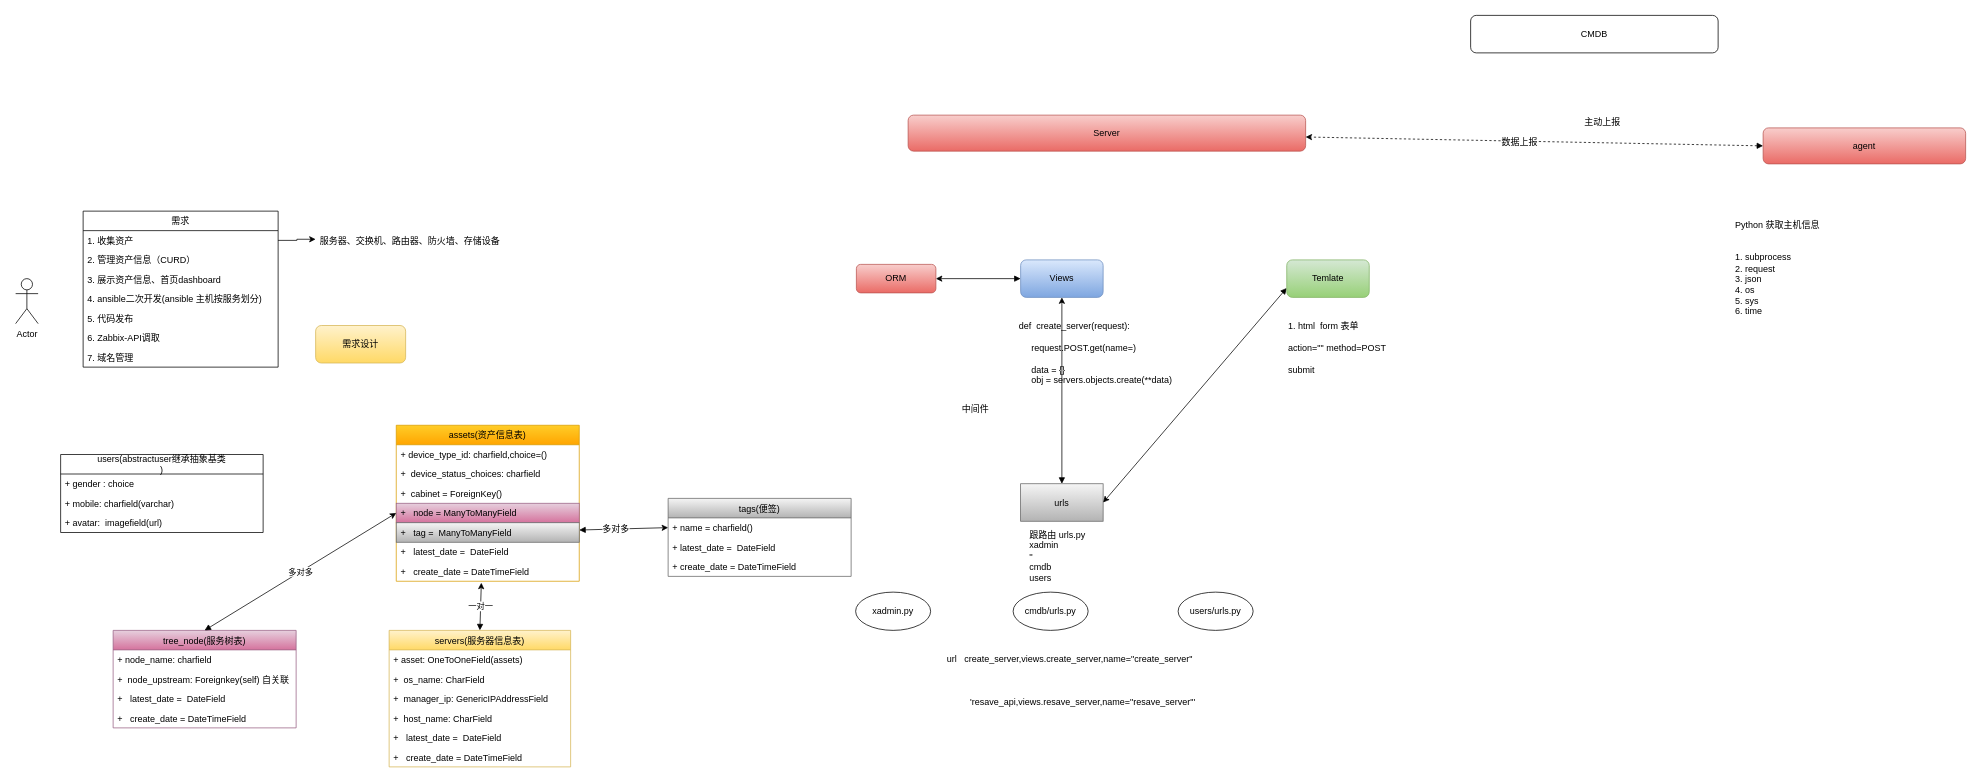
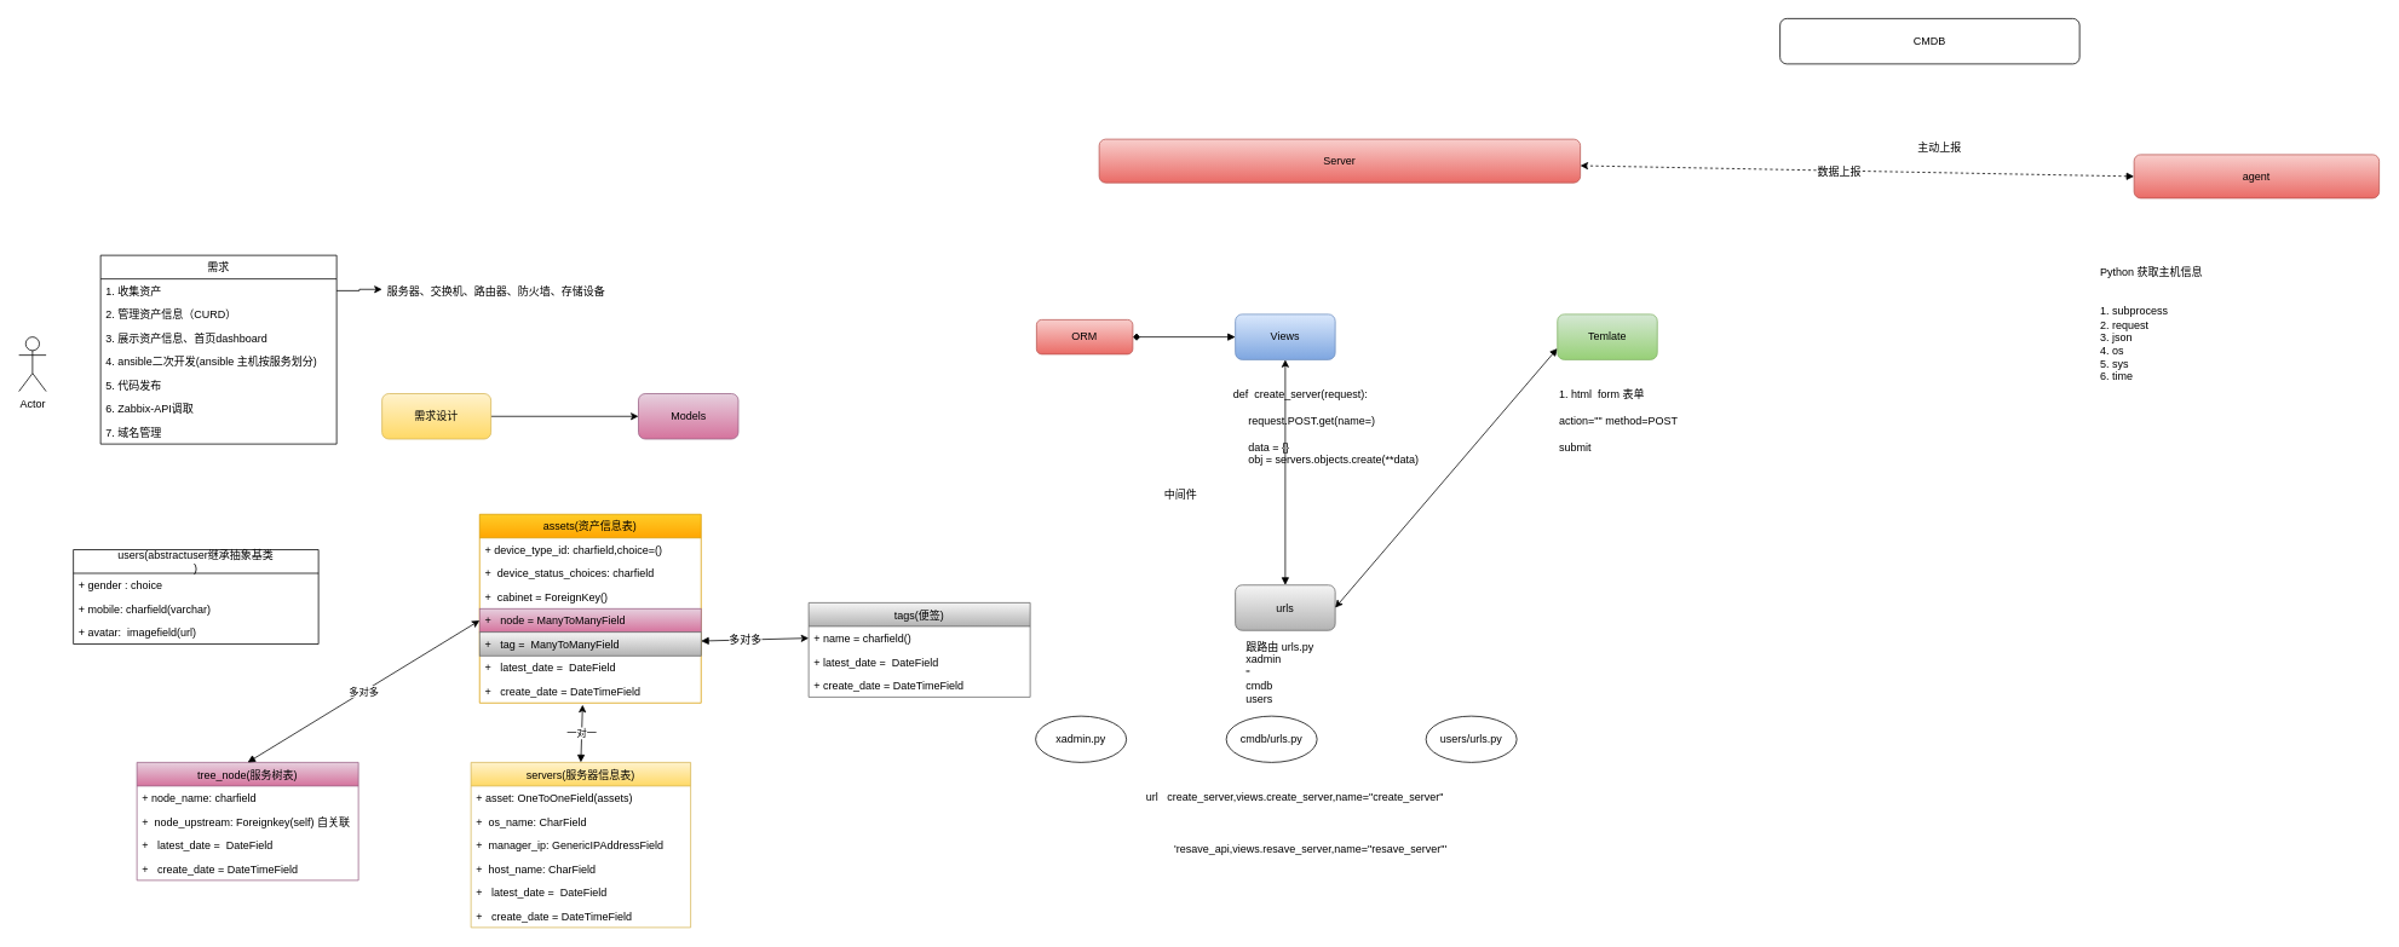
  <mxCell id="0" />
  <mxCell id="1" parent="0" />
  <mxCell id="2" value="CMDB" style="rounded=1;whiteSpace=wrap;html=1;" parent="1" vertex="1"><mxGeometry x="1960" y="20" width="330" height="50" as="geometry" /></mxCell>
  <mxCell id="3" value="Server" style="rounded=1;whiteSpace=wrap;html=1;gradientColor=#ea6b66;fillColor=#f8cecc;strokeColor=#b85450;" parent="1" vertex="1"><mxGeometry x="1210" y="153" width="530" height="48" as="geometry" /></mxCell>
+ <mxCell id="4" value="Models" style="rounded=1;whiteSpace=wrap;html=1;gradientColor=#d5739d;fillColor=#e6d0de;strokeColor=#996185;" parent="1" vertex="1"><mxGeometry x="702.5" y="433.5" width="110" height="50" as="geometry" /></mxCell>
+ <mxCell id="5" style="edgeStyle=orthogonalEdgeStyle;rounded=0;orthogonalLoop=1;jettySize=auto;html=1;exitX=1;exitY=0.5;exitDx=0;exitDy=0;entryX=0;entryY=0.5;entryDx=0;entryDy=0;" parent="1" source="6" target="4" edge="1"><mxGeometry relative="1" as="geometry" /></mxCell>
  <mxCell id="6" value="需求设计" style="rounded=1;whiteSpace=wrap;html=1;gradientColor=#ffd966;fillColor=#fff2cc;strokeColor=#d6b656;" parent="1" vertex="1"><mxGeometry x="420" y="433.5" width="120" height="50" as="geometry" /></mxCell>
  <mxCell id="7" style="edgeStyle=none;rounded=0;orthogonalLoop=1;jettySize=auto;html=1;exitX=0.5;exitY=0;exitDx=0;exitDy=0;startArrow=block;" edge="1" parent="1" source="8" target="10"><mxGeometry relative="1" as="geometry" /></mxCell>
- <mxCell id="8" value="urls" style="whiteSpace=wrap;html=1;gradientColor=#b3b3b3;fillColor=#f5f5f5;strokeColor=#666666;rounded=0;" parent="1" vertex="1"><mxGeometry x="1360" y="644.5" width="110" height="50" as="geometry" /></mxCell>
- <mxCell id="9" style="edgeStyle=none;rounded=0;orthogonalLoop=1;jettySize=auto;html=1;exitX=0;exitY=0.5;exitDx=0;exitDy=0;entryX=1;entryY=0.5;entryDx=0;entryDy=0;startArrow=block;" edge="1" parent="1" source="10" target="63"><mxGeometry relative="1" as="geometry" /></mxCell>
+ <mxCell id="8" value="urls" style="rounded=1;whiteSpace=wrap;html=1;gradientColor=#b3b3b3;fillColor=#f5f5f5;strokeColor=#666666;" parent="1" vertex="1"><mxGeometry x="1360" y="644.5" width="110" height="50" as="geometry" /></mxCell>
+ <mxCell id="9" style="edgeStyle=none;rounded=0;orthogonalLoop=1;jettySize=auto;html=1;exitX=0;exitY=0.5;exitDx=0;exitDy=0;entryX=1;entryY=0.5;entryDx=0;entryDy=0;startArrow=block;endArrow=diamond;" edge="1" parent="1" source="10" target="63"><mxGeometry relative="1" as="geometry" /></mxCell>
  <mxCell id="10" value="Views" style="rounded=1;whiteSpace=wrap;html=1;gradientColor=#7ea6e0;fillColor=#dae8fc;strokeColor=#6c8ebf;" parent="1" vertex="1"><mxGeometry x="1360" y="346" width="110" height="50" as="geometry" /></mxCell>
  <mxCell id="11" style="edgeStyle=none;rounded=0;orthogonalLoop=1;jettySize=auto;html=1;exitX=0;exitY=0.75;exitDx=0;exitDy=0;entryX=1;entryY=0.5;entryDx=0;entryDy=0;startArrow=block;" edge="1" parent="1" source="12" target="8"><mxGeometry relative="1" as="geometry" /></mxCell>
  <mxCell id="12" value="Temlate" style="rounded=1;whiteSpace=wrap;html=1;gradientColor=#97d077;fillColor=#d5e8d4;strokeColor=#82b366;" parent="1" vertex="1"><mxGeometry x="1714.833" y="346" width="110" height="50" as="geometry" /></mxCell>
  <mxCell id="13" value="users(abstractuser继承抽象基类&#10;)" style="swimlane;fontStyle=0;childLayout=stackLayout;horizontal=1;startSize=26;fillColor=none;horizontalStack=0;resizeParent=1;resizeParentMax=0;resizeLast=0;collapsible=1;marginBottom=0;" vertex="1" parent="1"><mxGeometry x="80" y="605.5" width="270" height="104" as="geometry" /></mxCell>
  <mxCell id="14" value="+ gender : choice" style="text;strokeColor=none;fillColor=none;align=left;verticalAlign=top;spacingLeft=4;spacingRight=4;overflow=hidden;rotatable=0;points=[[0,0.5],[1,0.5]];portConstraint=eastwest;" vertex="1" parent="13"><mxGeometry y="26" width="270" height="26" as="geometry" /></mxCell>
  <mxCell id="15" value="+ mobile: charfield(varchar)" style="text;strokeColor=none;fillColor=none;align=left;verticalAlign=top;spacingLeft=4;spacingRight=4;overflow=hidden;rotatable=0;points=[[0,0.5],[1,0.5]];portConstraint=eastwest;" vertex="1" parent="13"><mxGeometry y="52" width="270" height="26" as="geometry" /></mxCell>
  <mxCell id="16" value="+ avatar:  imagefield(url)" style="text;strokeColor=none;fillColor=none;align=left;verticalAlign=top;spacingLeft=4;spacingRight=4;overflow=hidden;rotatable=0;points=[[0,0.5],[1,0.5]];portConstraint=eastwest;" vertex="1" parent="13"><mxGeometry y="78" width="270" height="26" as="geometry" /></mxCell>
  <mxCell id="17" value="Actor" style="shape=umlActor;verticalLabelPosition=bottom;labelBackgroundColor=#ffffff;verticalAlign=top;html=1;" vertex="1" parent="1"><mxGeometry x="20" y="371" width="30" height="60" as="geometry" /></mxCell>
  <mxCell id="18" value="需求" style="swimlane;fontStyle=0;childLayout=stackLayout;horizontal=1;startSize=26;fillColor=none;horizontalStack=0;resizeParent=1;resizeParentMax=0;resizeLast=0;collapsible=1;marginBottom=0;" vertex="1" parent="1"><mxGeometry x="110" y="281" width="260" height="208" as="geometry" /></mxCell>
  <mxCell id="19" value="1. 收集资产" style="text;strokeColor=none;fillColor=none;align=left;verticalAlign=top;spacingLeft=4;spacingRight=4;overflow=hidden;rotatable=0;points=[[0,0.5],[1,0.5]];portConstraint=eastwest;" vertex="1" parent="18"><mxGeometry y="26" width="260" height="26" as="geometry" /></mxCell>
  <mxCell id="20" value="2. 管理资产信息（CURD）" style="text;strokeColor=none;fillColor=none;align=left;verticalAlign=top;spacingLeft=4;spacingRight=4;overflow=hidden;rotatable=0;points=[[0,0.5],[1,0.5]];portConstraint=eastwest;" vertex="1" parent="18"><mxGeometry y="52" width="260" height="26" as="geometry" /></mxCell>
  <mxCell id="21" value="3. 展示资产信息、首页dashboard" style="text;strokeColor=none;fillColor=none;align=left;verticalAlign=top;spacingLeft=4;spacingRight=4;overflow=hidden;rotatable=0;points=[[0,0.5],[1,0.5]];portConstraint=eastwest;" vertex="1" parent="18"><mxGeometry y="78" width="260" height="26" as="geometry" /></mxCell>
  <mxCell id="22" value="4. ansible二次开发(ansible 主机按服务划分)&#10;" style="text;strokeColor=none;fillColor=none;align=left;verticalAlign=top;spacingLeft=4;spacingRight=4;overflow=hidden;rotatable=0;points=[[0,0.5],[1,0.5]];portConstraint=eastwest;" vertex="1" parent="18"><mxGeometry y="104" width="260" height="26" as="geometry" /></mxCell>
  <mxCell id="23" value="5. 代码发布" style="text;strokeColor=none;fillColor=none;align=left;verticalAlign=top;spacingLeft=4;spacingRight=4;overflow=hidden;rotatable=0;points=[[0,0.5],[1,0.5]];portConstraint=eastwest;" vertex="1" parent="18"><mxGeometry y="130" width="260" height="26" as="geometry" /></mxCell>
  <mxCell id="24" value="6. Zabbix-API调取" style="text;strokeColor=none;fillColor=none;align=left;verticalAlign=top;spacingLeft=4;spacingRight=4;overflow=hidden;rotatable=0;points=[[0,0.5],[1,0.5]];portConstraint=eastwest;" vertex="1" parent="18"><mxGeometry y="156" width="260" height="26" as="geometry" /></mxCell>
  <mxCell id="25" value="7. 域名管理" style="text;strokeColor=none;fillColor=none;align=left;verticalAlign=top;spacingLeft=4;spacingRight=4;overflow=hidden;rotatable=0;points=[[0,0.5],[1,0.5]];portConstraint=eastwest;" vertex="1" parent="18"><mxGeometry y="182" width="260" height="26" as="geometry" /></mxCell>
  <mxCell id="26" value="服务器、交换机、路由器、防火墙、存储设备" style="text;strokeColor=none;fillColor=none;align=left;verticalAlign=top;spacingLeft=4;spacingRight=4;overflow=hidden;rotatable=0;points=[[0,0.5],[1,0.5]];portConstraint=eastwest;" vertex="1" parent="1"><mxGeometry x="420" y="307" width="270" height="23" as="geometry" /></mxCell>
  <mxCell id="27" style="edgeStyle=orthogonalEdgeStyle;rounded=0;orthogonalLoop=1;jettySize=auto;html=1;" edge="1" parent="1" source="19" target="26"><mxGeometry relative="1" as="geometry" /></mxCell>
  <mxCell id="28" value="assets(资产信息表)" style="swimlane;fontStyle=0;childLayout=stackLayout;horizontal=1;startSize=26;fillColor=#ffcd28;horizontalStack=0;resizeParent=1;resizeParentMax=0;resizeLast=0;collapsible=1;marginBottom=0;gradientColor=#ffa500;strokeColor=#d79b00;" vertex="1" parent="1"><mxGeometry x="527.5" y="566.5" width="244" height="208" as="geometry" /></mxCell>
  <mxCell id="29" value="+ device_type_id: charfield,choice=()" style="text;strokeColor=none;fillColor=none;align=left;verticalAlign=top;spacingLeft=4;spacingRight=4;overflow=hidden;rotatable=0;points=[[0,0.5],[1,0.5]];portConstraint=eastwest;" vertex="1" parent="28"><mxGeometry y="26" width="244" height="26" as="geometry" /></mxCell>
  <mxCell id="30" value="+  device_status_choices: charfield" style="text;strokeColor=none;fillColor=none;align=left;verticalAlign=top;spacingLeft=4;spacingRight=4;overflow=hidden;rotatable=0;points=[[0,0.5],[1,0.5]];portConstraint=eastwest;" vertex="1" parent="28"><mxGeometry y="52" width="244" height="26" as="geometry" /></mxCell>
  <mxCell id="31" value="+  cabinet = ForeignKey()" style="text;strokeColor=none;fillColor=none;align=left;verticalAlign=top;spacingLeft=4;spacingRight=4;overflow=hidden;rotatable=0;points=[[0,0.5],[1,0.5]];portConstraint=eastwest;" vertex="1" parent="28"><mxGeometry y="78" width="244" height="26" as="geometry" /></mxCell>
  <mxCell id="32" value="+   node = ManyToManyField" style="text;strokeColor=#996185;fillColor=#e6d0de;align=left;verticalAlign=top;spacingLeft=4;spacingRight=4;overflow=hidden;rotatable=0;points=[[0,0.5],[1,0.5]];portConstraint=eastwest;gradientColor=#d5739d;" vertex="1" parent="28"><mxGeometry y="104" width="244" height="26" as="geometry" /></mxCell>
  <mxCell id="33" value="+   tag =  ManyToManyField" style="text;strokeColor=#666666;fillColor=#f5f5f5;align=left;verticalAlign=top;spacingLeft=4;spacingRight=4;overflow=hidden;rotatable=0;points=[[0,0.5],[1,0.5]];portConstraint=eastwest;gradientColor=#b3b3b3;" vertex="1" parent="28"><mxGeometry y="130" width="244" height="26" as="geometry" /></mxCell>
  <mxCell id="34" value="+   latest_date =  DateField" style="text;strokeColor=none;fillColor=none;align=left;verticalAlign=top;spacingLeft=4;spacingRight=4;overflow=hidden;rotatable=0;points=[[0,0.5],[1,0.5]];portConstraint=eastwest;" vertex="1" parent="28"><mxGeometry y="156" width="244" height="26" as="geometry" /></mxCell>
  <mxCell id="35" value="+   create_date = DateTimeField" style="text;strokeColor=none;fillColor=none;align=left;verticalAlign=top;spacingLeft=4;spacingRight=4;overflow=hidden;rotatable=0;points=[[0,0.5],[1,0.5]];portConstraint=eastwest;" vertex="1" parent="28"><mxGeometry y="182" width="244" height="26" as="geometry" /></mxCell>
  <mxCell id="36" value="tags(便签)" style="swimlane;fontStyle=0;childLayout=stackLayout;horizontal=1;startSize=26;fillColor=#f5f5f5;horizontalStack=0;resizeParent=1;resizeParentMax=0;resizeLast=0;collapsible=1;marginBottom=0;gradientColor=#b3b3b3;strokeColor=#666666;" vertex="1" parent="1"><mxGeometry x="890" y="664" width="244" height="104" as="geometry" /></mxCell>
  <mxCell id="37" value="+ name = charfield()" style="text;strokeColor=none;fillColor=none;align=left;verticalAlign=top;spacingLeft=4;spacingRight=4;overflow=hidden;rotatable=0;points=[[0,0.5],[1,0.5]];portConstraint=eastwest;" vertex="1" parent="36"><mxGeometry y="26" width="244" height="26" as="geometry" /></mxCell>
  <mxCell id="38" value="+ latest_date =  DateField" style="text;strokeColor=none;fillColor=none;align=left;verticalAlign=top;spacingLeft=4;spacingRight=4;overflow=hidden;rotatable=0;points=[[0,0.5],[1,0.5]];portConstraint=eastwest;" vertex="1" parent="36"><mxGeometry y="52" width="244" height="26" as="geometry" /></mxCell>
  <mxCell id="39" value="+ create_date = DateTimeField" style="text;strokeColor=none;fillColor=none;align=left;verticalAlign=top;spacingLeft=4;spacingRight=4;overflow=hidden;rotatable=0;points=[[0,0.5],[1,0.5]];portConstraint=eastwest;" vertex="1" parent="36"><mxGeometry y="78" width="244" height="26" as="geometry" /></mxCell>
  <mxCell id="40" style="edgeStyle=none;rounded=0;orthogonalLoop=1;jettySize=auto;html=1;startArrow=block;entryX=0;entryY=0.5;entryDx=0;entryDy=0;" edge="1" parent="1" source="33" target="37"><mxGeometry relative="1" as="geometry"><mxPoint x="840" y="753" as="targetPoint" /></mxGeometry></mxCell>
  <mxCell id="41" value="多对多" style="text;html=1;resizable=0;points=[];align=center;verticalAlign=middle;labelBackgroundColor=#ffffff;" vertex="1" connectable="0" parent="40"><mxGeometry x="-0.215" relative="1" as="geometry"><mxPoint x="1" as="offset" /></mxGeometry></mxCell>
  <mxCell id="42" value="tree_node(服务树表)" style="swimlane;fontStyle=0;childLayout=stackLayout;horizontal=1;startSize=26;fillColor=#e6d0de;horizontalStack=0;resizeParent=1;resizeParentMax=0;resizeLast=0;collapsible=1;marginBottom=0;gradientColor=#d5739d;strokeColor=#996185;" vertex="1" parent="1"><mxGeometry x="150" y="840" width="244" height="130" as="geometry" /></mxCell>
  <mxCell id="43" value="+ node_name: charfield" style="text;strokeColor=none;fillColor=none;align=left;verticalAlign=top;spacingLeft=4;spacingRight=4;overflow=hidden;rotatable=0;points=[[0,0.5],[1,0.5]];portConstraint=eastwest;" vertex="1" parent="42"><mxGeometry y="26" width="244" height="26" as="geometry" /></mxCell>
  <mxCell id="44" value="+  node_upstream: Foreignkey(self) 自关联" style="text;strokeColor=none;fillColor=none;align=left;verticalAlign=top;spacingLeft=4;spacingRight=4;overflow=hidden;rotatable=0;points=[[0,0.5],[1,0.5]];portConstraint=eastwest;" vertex="1" parent="42"><mxGeometry y="52" width="244" height="26" as="geometry" /></mxCell>
  <mxCell id="45" value="+   latest_date =  DateField" style="text;strokeColor=none;fillColor=none;align=left;verticalAlign=top;spacingLeft=4;spacingRight=4;overflow=hidden;rotatable=0;points=[[0,0.5],[1,0.5]];portConstraint=eastwest;" vertex="1" parent="42"><mxGeometry y="78" width="244" height="26" as="geometry" /></mxCell>
  <mxCell id="46" value="+   create_date = DateTimeField" style="text;strokeColor=none;fillColor=none;align=left;verticalAlign=top;spacingLeft=4;spacingRight=4;overflow=hidden;rotatable=0;points=[[0,0.5],[1,0.5]];portConstraint=eastwest;" vertex="1" parent="42"><mxGeometry y="104" width="244" height="26" as="geometry" /></mxCell>
  <mxCell id="47" value="多对多" style="edgeStyle=none;rounded=0;orthogonalLoop=1;jettySize=auto;html=1;entryX=0;entryY=0.5;entryDx=0;entryDy=0;startArrow=block;exitX=0.5;exitY=0;exitDx=0;exitDy=0;" edge="1" parent="1" source="42" target="32"><mxGeometry relative="1" as="geometry" /></mxCell>
  <mxCell id="48" value="一对一" style="edgeStyle=none;rounded=0;orthogonalLoop=1;jettySize=auto;html=1;exitX=0.5;exitY=0;exitDx=0;exitDy=0;entryX=0.465;entryY=1.077;entryDx=0;entryDy=0;entryPerimeter=0;startArrow=block;" edge="1" parent="1" source="49" target="35"><mxGeometry relative="1" as="geometry" /></mxCell>
  <mxCell id="49" value="servers(服务器信息表)" style="swimlane;fontStyle=0;childLayout=stackLayout;horizontal=1;startSize=26;fillColor=#fff2cc;horizontalStack=0;resizeParent=1;resizeParentMax=0;resizeLast=0;collapsible=1;marginBottom=0;gradientColor=#ffd966;strokeColor=#d6b656;" vertex="1" parent="1"><mxGeometry x="518" y="840" width="242" height="182" as="geometry" /></mxCell>
  <mxCell id="50" value="+ asset: OneToOneField(assets)" style="text;strokeColor=none;fillColor=none;align=left;verticalAlign=top;spacingLeft=4;spacingRight=4;overflow=hidden;rotatable=0;points=[[0,0.5],[1,0.5]];portConstraint=eastwest;" vertex="1" parent="49"><mxGeometry y="26" width="242" height="26" as="geometry" /></mxCell>
  <mxCell id="51" value="+  os_name: CharField" style="text;strokeColor=none;fillColor=none;align=left;verticalAlign=top;spacingLeft=4;spacingRight=4;overflow=hidden;rotatable=0;points=[[0,0.5],[1,0.5]];portConstraint=eastwest;" vertex="1" parent="49"><mxGeometry y="52" width="242" height="26" as="geometry" /></mxCell>
  <mxCell id="52" value="+  manager_ip: GenericIPAddressField" style="text;strokeColor=none;fillColor=none;align=left;verticalAlign=top;spacingLeft=4;spacingRight=4;overflow=hidden;rotatable=0;points=[[0,0.5],[1,0.5]];portConstraint=eastwest;" vertex="1" parent="49"><mxGeometry y="78" width="242" height="26" as="geometry" /></mxCell>
  <mxCell id="53" value="+  host_name: CharField" style="text;strokeColor=none;fillColor=none;align=left;verticalAlign=top;spacingLeft=4;spacingRight=4;overflow=hidden;rotatable=0;points=[[0,0.5],[1,0.5]];portConstraint=eastwest;" vertex="1" parent="49"><mxGeometry y="104" width="242" height="26" as="geometry" /></mxCell>
  <mxCell id="54" value="+   latest_date =  DateField" style="text;strokeColor=none;fillColor=none;align=left;verticalAlign=top;spacingLeft=4;spacingRight=4;overflow=hidden;rotatable=0;points=[[0,0.5],[1,0.5]];portConstraint=eastwest;" vertex="1" parent="49"><mxGeometry y="130" width="242" height="26" as="geometry" /></mxCell>
  <mxCell id="55" value="+   create_date = DateTimeField" style="text;strokeColor=none;fillColor=none;align=left;verticalAlign=top;spacingLeft=4;spacingRight=4;overflow=hidden;rotatable=0;points=[[0,0.5],[1,0.5]];portConstraint=eastwest;" vertex="1" parent="49"><mxGeometry y="156" width="242" height="26" as="geometry" /></mxCell>
  <mxCell id="56" value="xadmin.py" style="ellipse;whiteSpace=wrap;html=1;" vertex="1" parent="1"><mxGeometry x="1140" y="789" width="100" height="51" as="geometry" /></mxCell>
  <mxCell id="57" value="跟路由 urls.py&lt;br&gt;xadmin&lt;br&gt;''&lt;br&gt;cmdb&lt;br&gt;users&lt;br&gt;" style="text;html=1;resizable=0;points=[];autosize=1;align=left;verticalAlign=top;spacingTop=-4;" vertex="1" parent="1"><mxGeometry x="1370" y="703" width="90" height="70" as="geometry" /></mxCell>
  <mxCell id="58" value="cmdb/urls.py" style="ellipse;whiteSpace=wrap;html=1;" vertex="1" parent="1"><mxGeometry x="1350" y="789" width="100" height="51" as="geometry" /></mxCell>
  <mxCell id="59" value="users/urls.py" style="ellipse;whiteSpace=wrap;html=1;" vertex="1" parent="1"><mxGeometry x="1570" y="789" width="100" height="51" as="geometry" /></mxCell>
  <mxCell id="60" value="url&amp;nbsp; &amp;nbsp;create_server,views.create_server,name=&quot;create_server&quot;" style="text;html=1;resizable=0;points=[];autosize=1;align=left;verticalAlign=top;spacingTop=-4;" vertex="1" parent="1"><mxGeometry x="1260" y="869" width="340" height="20" as="geometry" /></mxCell>
  <mxCell id="61" value="def&amp;nbsp; create_server(request):&lt;br&gt;&amp;nbsp; &amp;nbsp; &amp;nbsp;&lt;br&gt;&amp;nbsp; &amp;nbsp; &amp;nbsp;request.POST.get(name=)&amp;nbsp;&lt;br&gt;&lt;br&gt;&amp;nbsp; &amp;nbsp; &amp;nbsp;data = {}&lt;br&gt;&amp;nbsp; &amp;nbsp; &amp;nbsp;obj = servers.objects.create(**data)&lt;br&gt;&lt;br&gt;" style="text;html=1;resizable=0;points=[];autosize=1;align=left;verticalAlign=top;spacingTop=-4;" vertex="1" parent="1"><mxGeometry x="1356" y="425" width="220" height="100" as="geometry" /></mxCell>
  <mxCell id="62" value="1. html&amp;nbsp; form 表单&amp;nbsp;&lt;br&gt;&lt;br&gt;action=&quot;&quot; method=POST&lt;br&gt;&lt;br&gt;submit&amp;nbsp;&lt;br&gt;&lt;br&gt;&lt;br&gt;" style="text;html=1;resizable=0;points=[];autosize=1;align=left;verticalAlign=top;spacingTop=-4;" vertex="1" parent="1"><mxGeometry x="1715" y="425" width="150" height="100" as="geometry" /></mxCell>
  <mxCell id="63" value="ORM" style="rounded=1;whiteSpace=wrap;html=1;gradientColor=#ea6b66;fillColor=#f8cecc;strokeColor=#b85450;" vertex="1" parent="1"><mxGeometry x="1141" y="352" width="106" height="38" as="geometry" /></mxCell>
  <mxCell id="64" value="中间件" style="text;html=1;resizable=0;points=[];autosize=1;align=left;verticalAlign=top;spacingTop=-4;" vertex="1" parent="1"><mxGeometry x="1280" y="535" width="50" height="20" as="geometry" /></mxCell>
  <mxCell id="65" style="edgeStyle=none;rounded=0;orthogonalLoop=1;jettySize=auto;html=1;exitX=0;exitY=0.5;exitDx=0;exitDy=0;startArrow=block;dashed=1;" edge="1" parent="1" source="67" target="3"><mxGeometry relative="1" as="geometry" /></mxCell>
  <mxCell id="66" value="数据上报" style="text;html=1;resizable=0;points=[];align=center;verticalAlign=middle;labelBackgroundColor=#ffffff;" vertex="1" connectable="0" parent="65"><mxGeometry x="0.07" y="1" relative="1" as="geometry"><mxPoint as="offset" /></mxGeometry></mxCell>
  <mxCell id="67" value="agent" style="rounded=1;whiteSpace=wrap;html=1;gradientColor=#ea6b66;fillColor=#f8cecc;strokeColor=#b85450;" vertex="1" parent="1"><mxGeometry x="2350" y="170" width="270" height="48" as="geometry" /></mxCell>
  <mxCell id="68" value="'resave_api,views.resave_server,name=&quot;resave_server&quot;'" style="text;html=1;resizable=0;points=[];autosize=1;align=left;verticalAlign=top;spacingTop=-4;" vertex="1" parent="1"><mxGeometry x="1291" y="926" width="320" height="20" as="geometry" /></mxCell>
  <mxCell id="69" value="Python 获取主机信息&lt;br&gt;&lt;br&gt;&lt;br&gt;1. subprocess&lt;br&gt;2. request&lt;br&gt;3. json&lt;br&gt;4. os&lt;br&gt;5. sys&lt;br&gt;6. time" style="text;html=1;resizable=0;points=[];autosize=1;align=left;verticalAlign=top;spacingTop=-4;" vertex="1" parent="1"><mxGeometry x="2311" y="290" width="130" height="130" as="geometry" /></mxCell>
  <mxCell id="70" value="主动上报" style="text;html=1;resizable=0;points=[];autosize=1;align=left;verticalAlign=top;spacingTop=-4;" vertex="1" parent="1"><mxGeometry x="2110" y="153" width="60" height="20" as="geometry" /></mxCell>
